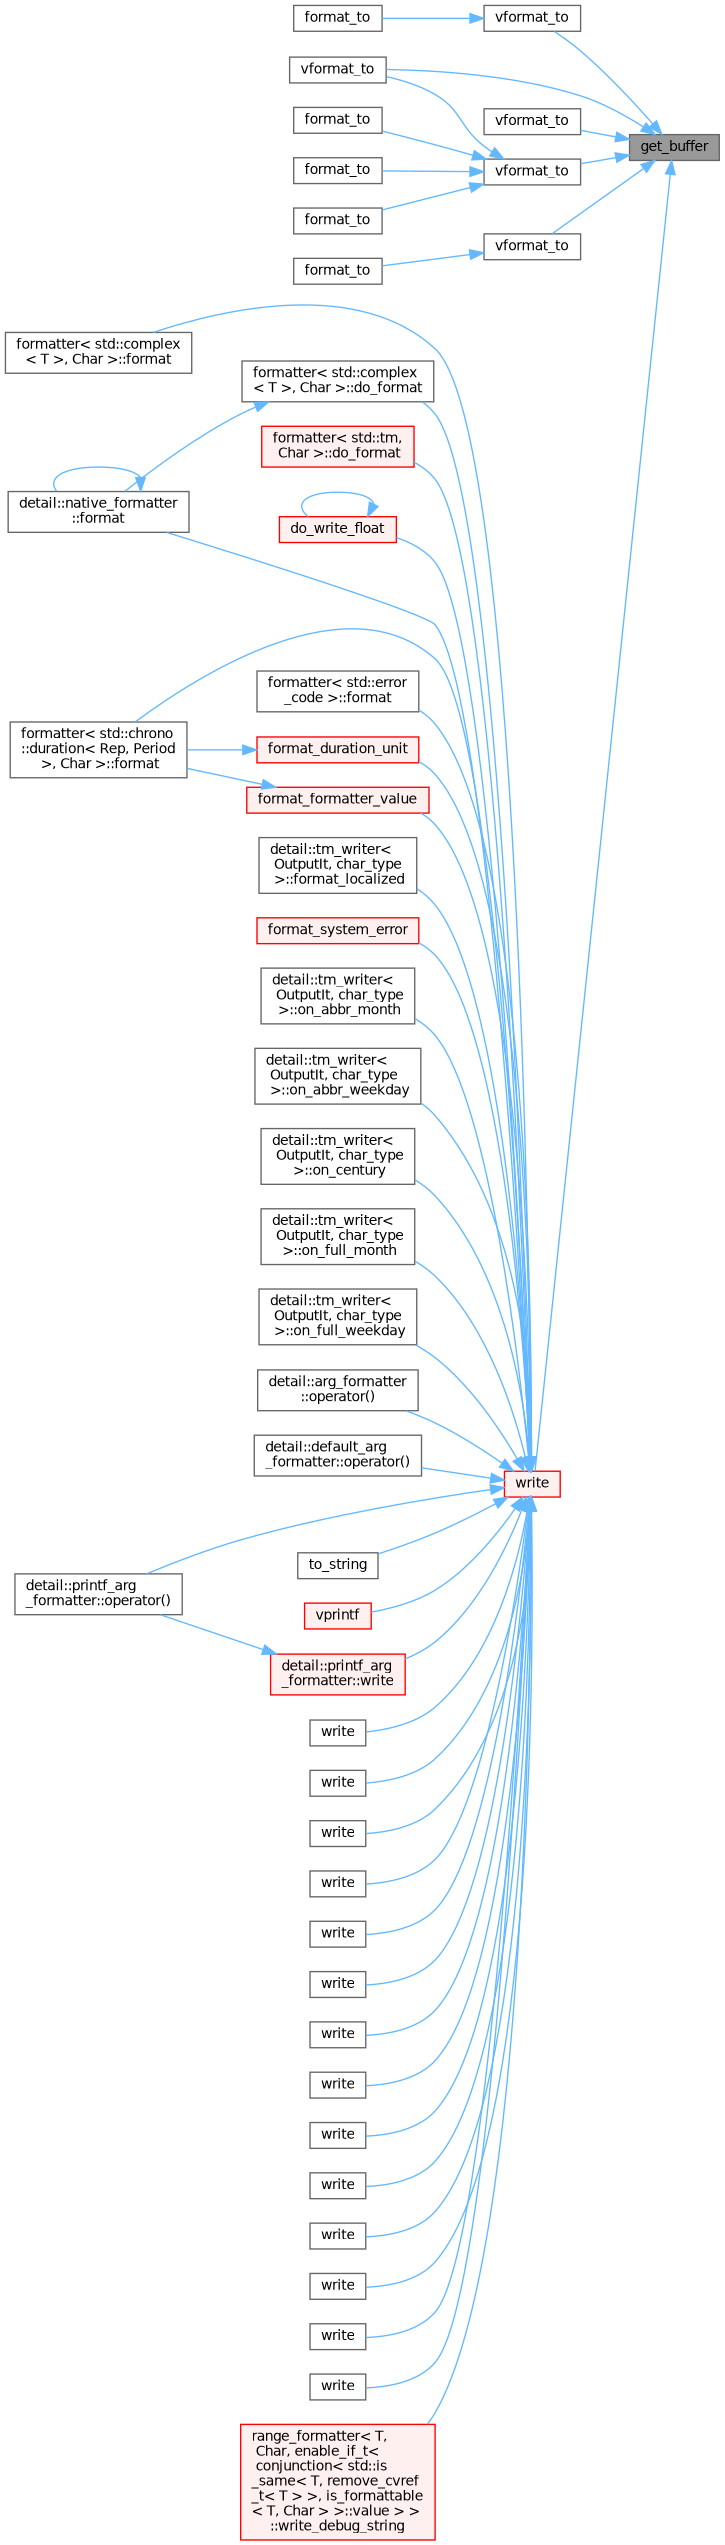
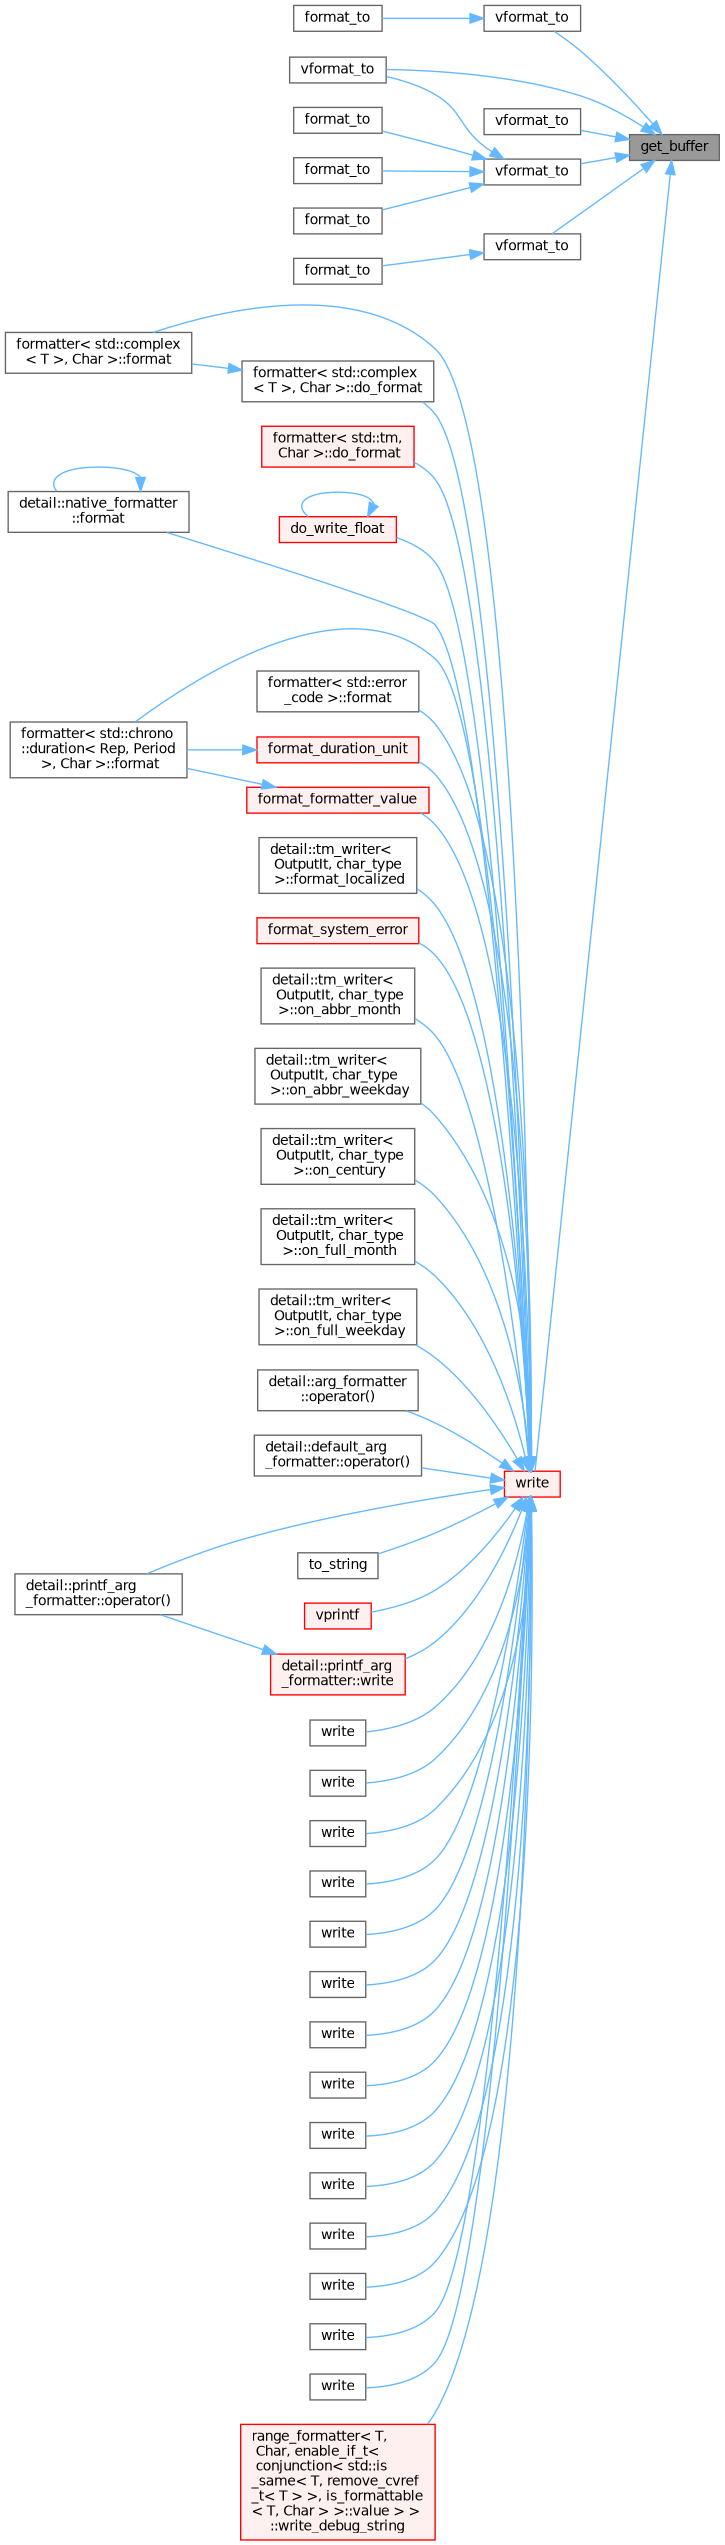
  digraph {
    rankdir=RL
    node [color=grey40 fillcolor=white fontname=Helvetica fontsize=10 shape=box style=filled]
    edge [color=steelblue1 dir=back fontname=Helvetica fontsize=10 labelfontname=Helvetica labelfontsize=10 style=solid]
    n1 [color=gray40 fillcolor=grey60 fontcolor=black height=0.2 label=get_buffer width=0.4]
    n2 [height=0.2 label=vformat_to width=0.4]
    n3 [height=0.2 label=vformat_to width=0.4]
    n4 [height=0.2 label=vformat_to width=0.4]
    n5 [height=0.2 label=vformat_to width=0.4]
    n6 [height=0.2 label=vformat_to width=0.4]
    n7 [color=red fillcolor="#FFF0F0" height=0.2 label=write width=0.4]
    n8 [height=0.2 label=format_to width=0.4]
    n9 [height=0.2 label=format_to width=0.4]
    n10 [height=0.2 label=format_to width=0.4]
    n11 [height=0.2 label=format_to width=0.4]
    n12 [height=0.2 label=format_to width=0.4]
    n13 [height=0.2 label="formatter\< std::complex\l\< T \>, Char \>::do_format" width=0.4]
    n14 [height=0.2 label="formatter\< std::complex\l\< T \>, Char \>::format" width=0.4]
    n15 [color=red fillcolor="#FFF0F0" height=0.2 label="formatter\< std::tm,\l Char \>::do_format" width=0.4]
    n16 [color=red fillcolor="#FFF0F0" height=0.2 label=do_write_float width=0.4]
    n17 [height=0.2 label="detail::native_formatter\l::format" width=0.4]
    n18 [height=0.2 label="formatter\< std::chrono\l::duration\< Rep, Period\l \>, Char \>::format" width=0.4]
    n19 [height=0.2 label="formatter\< std::error\l_code \>::format" width=0.4]
    n20 [color=red fillcolor="#FFF0F0" height=0.2 label=format_duration_unit width=0.4]
    n21 [color=red fillcolor="#FFF0F0" height=0.2 label=format_formatter_value width=0.4]
    n22 [height=0.2 label="detail::tm_writer\<\l OutputIt, char_type\l \>::format_localized" width=0.4]
    n23 [color=red fillcolor="#FFF0F0" height=0.2 label=format_system_error width=0.4]
    n24 [height=0.2 label="detail::tm_writer\<\l OutputIt, char_type\l \>::on_abbr_month" width=0.4]
    n25 [height=0.2 label="detail::tm_writer\<\l OutputIt, char_type\l \>::on_abbr_weekday" width=0.4]
    n26 [height=0.2 label="detail::tm_writer\<\l OutputIt, char_type\l \>::on_century" width=0.4]
    n27 [height=0.2 label="detail::tm_writer\<\l OutputIt, char_type\l \>::on_full_month" width=0.4]
    n28 [height=0.2 label="detail::tm_writer\<\l OutputIt, char_type\l \>::on_full_weekday" width=0.4]
    n29 [height=0.2 label="detail::arg_formatter\l::operator()" width=0.4]
    n30 [height=0.2 label="detail::default_arg\l_formatter::operator()" width=0.4]
    n31 [height=0.2 label="detail::printf_arg\l_formatter::operator()" width=0.4]
    n32 [height=0.2 label=to_string width=0.4]
    n33 [color=red fillcolor="#FFF0F0" height=0.2 label=vprintf width=0.4]
    n34 [color=red fillcolor="#FFF0F0" height=0.2 label="detail::printf_arg\l_formatter::write" width=0.4]
    n35 [height=0.2 label=write width=0.4]
    n36 [height=0.2 label=write width=0.4]
    n37 [height=0.2 label=write width=0.4]
    n38 [height=0.2 label=write width=0.4]
    n39 [height=0.2 label=write width=0.4]
    n40 [height=0.2 label=write width=0.4]
    n41 [height=0.2 label=write width=0.4]
    n42 [height=0.2 label=write width=0.4]
    n43 [height=0.2 label=write width=0.4]
    n44 [height=0.2 label=write width=0.4]
    n45 [height=0.2 label=write width=0.4]
    n46 [height=0.2 label=write width=0.4]
    n47 [height=0.2 label=write width=0.4]
    n48 [height=0.2 label=write width=0.4]
    n49 [color=red fillcolor="#FFF0F0" height=0.2 label="range_formatter\< T,\l Char, enable_if_t\<\l conjunction\< std::is\l_same\< T, remove_cvref\l_t\< T \> \>, is_formattable\l\< T, Char \> \>::value \> \>\l::write_debug_string" width=0.4]
    n1 -> n2
    n1 -> n3
    n1 -> n4
    n1 -> n5
    n1 -> n6
    n1 -> n7
    n2 -> n8
    n5 -> n3
    n5 -> n9
    n5 -> n10
    n5 -> n11
    n6 -> n12
    n7 -> n13
    n7 -> n14
    n7 -> n15
    n7 -> n16
    n7 -> n17
    n7 -> n18
    n7 -> n19
    n7 -> n20
    n7 -> n21
    n7 -> n22
    n7 -> n23
    n7 -> n24
    n7 -> n25
    n7 -> n26
    n7 -> n27
    n7 -> n28
    n7 -> n29
    n7 -> n30
    n7 -> n31
    n7 -> n32
    n7 -> n33
    n7 -> n34
    n7 -> n35
    n7 -> n36
    n7 -> n37
    n7 -> n38
    n7 -> n39
    n7 -> n40
    n7 -> n41
    n7 -> n42
    n7 -> n43
    n7 -> n44
    n7 -> n45
    n7 -> n46
    n7 -> n47
    n7 -> n48
    n7 -> n49
-   n13 -> n17
+   n13 -> n14
    n16 -> n16
    n17 -> n17
    n20 -> n18
    n21 -> n18
    n34 -> n31
  }
